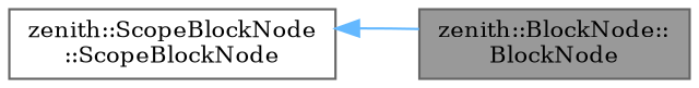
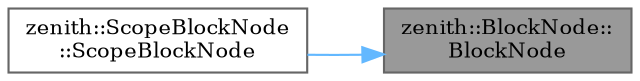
  digraph {
    rankdir=RL
    fontname="DejaVu Serif"
    node [fontname="DejaVu Serif" fontsize=10 shape=box style=filled]
    n1 [color=gray40 fillcolor=grey60 fontcolor=black height=0.2 label="zenith::BlockNode::\lBlockNode" width=0.4]
    n2 [color=grey40 fillcolor=white height=0.2 label="zenith::ScopeBlockNode\l::ScopeBlockNode" width=0.4]
-   n2 -> n1 [color=steelblue1 dir=back fontname="DejaVu Serif" fontsize=10 labelfontname=Helvetica labelfontsize=10 style=solid]
+   n1 -> n2 [color=steelblue1 dir=back fontname="DejaVu Serif" fontsize=10 labelfontname=Helvetica labelfontsize=10 style=solid]
  }
